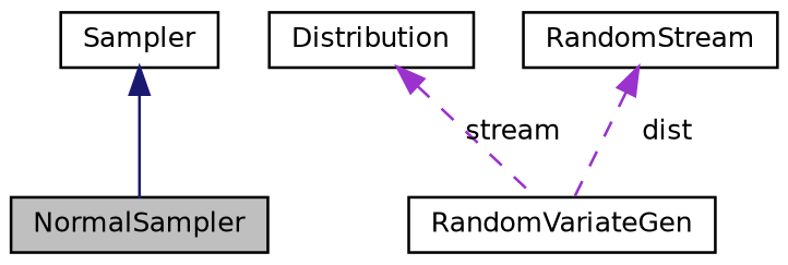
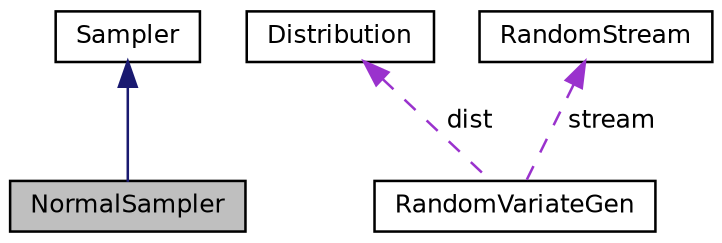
  digraph {
    node [color=black fontname=Helvetica fontsize=10 shape=record]
    edge [color=darkorchid3 dir=back fontname=Helvetica fontsize=10 labelfontname=Helvetica labelfontsize=10 style=dashed]
    n1 [fillcolor=grey75 fontcolor=black height=0.2 label=NormalSampler style=filled width=0.4]
    n2 [height=0.2 label=Sampler width=0.4]
    n3 [height=0.2 label=RandomVariateGen width=0.4]
    n4 [height=0.2 label=Distribution width=0.4]
    n5 [height=0.2 label=RandomStream width=0.4]
    n2 -> n1 [color=midnightblue style=solid]
-   n4 -> n3 [label=" stream"]
-   n5 -> n3 [label=" dist"]
+   n4 -> n3 [label=" dist"]
+   n5 -> n3 [label=" stream"]
  }
